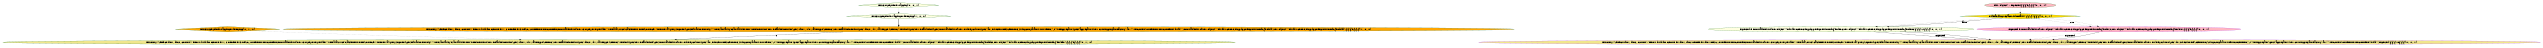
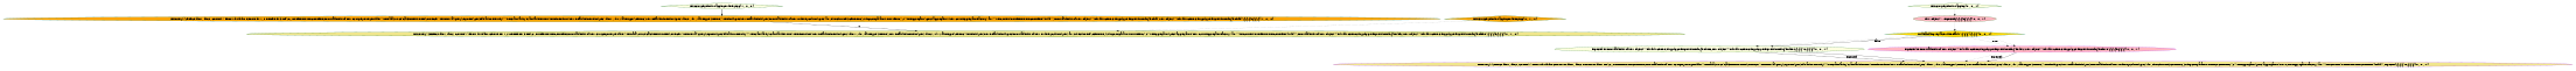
  digraph {
    node [color=darkgreen fillcolor=lightyellow shape=ellipse style=filled]
    edge [style=dotted]
    n1 [label="testGroupByLimitWrappingOrderByAgg['1', '0', '0']" shape=diamond]
    n2 [color=teal fillcolor=orange label="testQuery(\"SELECT dim1, dim2, COUNT(*) FROM druid.foo GROUP BY 1, 2 ORDER BY 3 DESC\",OUTER_LIMIT_CONTEXT,ImmutableList.of(new GroupByQuery.Builder().setDataSource(CalciteTests.DATASOURCE1).setInterval(querySegmentSpec(Filtration.eternity())).setGranularity(Granularities.ALL).setDimensions(new DefaultDimensionSpec(\"dim1\",\"d0\",ValueType.STRING),new DefaultDimensionSpec(\"dim2\",\"d1\",ValueType.STRING)).setLimitSpec(new DefaultLimitSpec(ImmutableList.of(new OrderByColumnSpec(\"a0\",Direction.DESCENDING,StringComparators.NUMERIC)),2)).setAggregatorSpecs(aggregators(new CountAggregatorFactory(\"a0\"))).setContext(OUTER_LIMIT_CONTEXT).build()),ImmutableList.of(new Object((((edu.fdu.CPPDG.tinypdg.pe.ExpressionInfo@98ddf7,new Object((((edu.fdu.CPPDG.tinypdg.pe.ExpressionInfo@98ddfd))@@@3@@@['1', '0', '0']"]
    n3 [fillcolor=khaki label="testQuery(\"SELECT dim1, dim2, COUNT(*) FROM druid.foo GROUP BY 1, 2 ORDER BY 3 DESC\",OUTER_LIMIT_CONTEXT,ImmutableList.of(new GroupByQuery.Builder().setDataSource(CalciteTests.DATASOURCE1).setInterval(querySegmentSpec(Filtration.eternity())).setGranularity(Granularities.ALL).setDimensions(new DefaultDimensionSpec(\"dim1\",\"d0\",ValueType.STRING),new DefaultDimensionSpec(\"dim2\",\"d1\",ValueType.STRING)).setLimitSpec(new DefaultLimitSpec(ImmutableList.of(new OrderByColumnSpec(\"a0\",Direction.DESCENDING,StringComparators.NUMERIC)),2)).setAggregatorSpecs(aggregators(new CountAggregatorFactory(\"a0\"))).setContext(OUTER_LIMIT_CONTEXT).build()),ImmutableList.of(new Object((((edu.fdu.CPPDG.tinypdg.pe.ExpressionInfo@98de52,new Object((((edu.fdu.CPPDG.tinypdg.pe.ExpressionInfo@98de58))@@@3@@@['0', '1', '0']"]
    n4 [color=purple fillcolor=khaki label="testQuery(\"SELECT dim1, dim2, COUNT(*) FROM druid.foo GROUP BY dim1, dim2 ORDER BY dim1 DESC\",OUTER_LIMIT_CONTEXT,ImmutableList.of(new GroupByQuery.Builder().setDataSource(CalciteTests.DATASOURCE1).setInterval(querySegmentSpec(Filtration.eternity())).setGranularity(Granularities.ALL).setDimensions(new DefaultDimensionSpec(\"dim1\",\"d0\",ValueType.STRING),new DefaultDimensionSpec(\"dim2\",\"d1\",ValueType.STRING)).setLimitSpec(new DefaultLimitSpec(ImmutableList.of(new OrderByColumnSpec(\"d0\",Direction.DESCENDING,StringComparators.LEXICOGRAPHIC)),2)).setAggregatorSpecs(aggregators(new CountAggregatorFactory(\"a0\"))).setContext(OUTER_LIMIT_CONTEXT).build()),expected)@@@18@@@['0', '0', '1']"]
    n5 [fillcolor=lightpink label="List<Object((> expected@@@3@@@['0', '0', '1']"]
    n6 [color=teal fillcolor=gold label="NullHandling.replaceWithDefault()@@@4@@@['0', '0', '1']" shape=diamond]
    n7 [label="expected = ImmutableList.of(new Object((((edu.fdu.CPPDG.tinypdg.pe.ExpressionInfo@98de86,new Object((((edu.fdu.CPPDG.tinypdg.pe.ExpressionInfo@98de8c)@@@12@@@['0', '0', '1']"]
    n8 [color=purple fillcolor=lightpink label="expected = ImmutableList.of(new Object((((edu.fdu.CPPDG.tinypdg.pe.ExpressionInfo@98de72,new Object((((edu.fdu.CPPDG.tinypdg.pe.ExpressionInfo@98de78)@@@5@@@['0', '0', '1']"]
    n9 [label="testGroupByLimitWrapping['0', '0', '1']" shape=diamond]
    n10 [fillcolor=orange label="testGroupByLimitWrappingOrderByAgg['0', '1', '0']" shape=diamond]
    n1 -> n2 [style=bold]
    n2 -> n3 [label=0 style=solid]
    n5 -> n6
    n6 -> n7
    n6 -> n7 [label=false style=solid]
    n6 -> n8 [label=true]
    n6 -> n8
    n7 -> n4 [label=expected style=solid]
    n7 -> n4 [style=solid]
    n8 -> n4 [label=expected]
    n8 -> n4 [style=solid]
-   n9 -> n1
+   n9 -> n5
    n10 -> n3
  }
